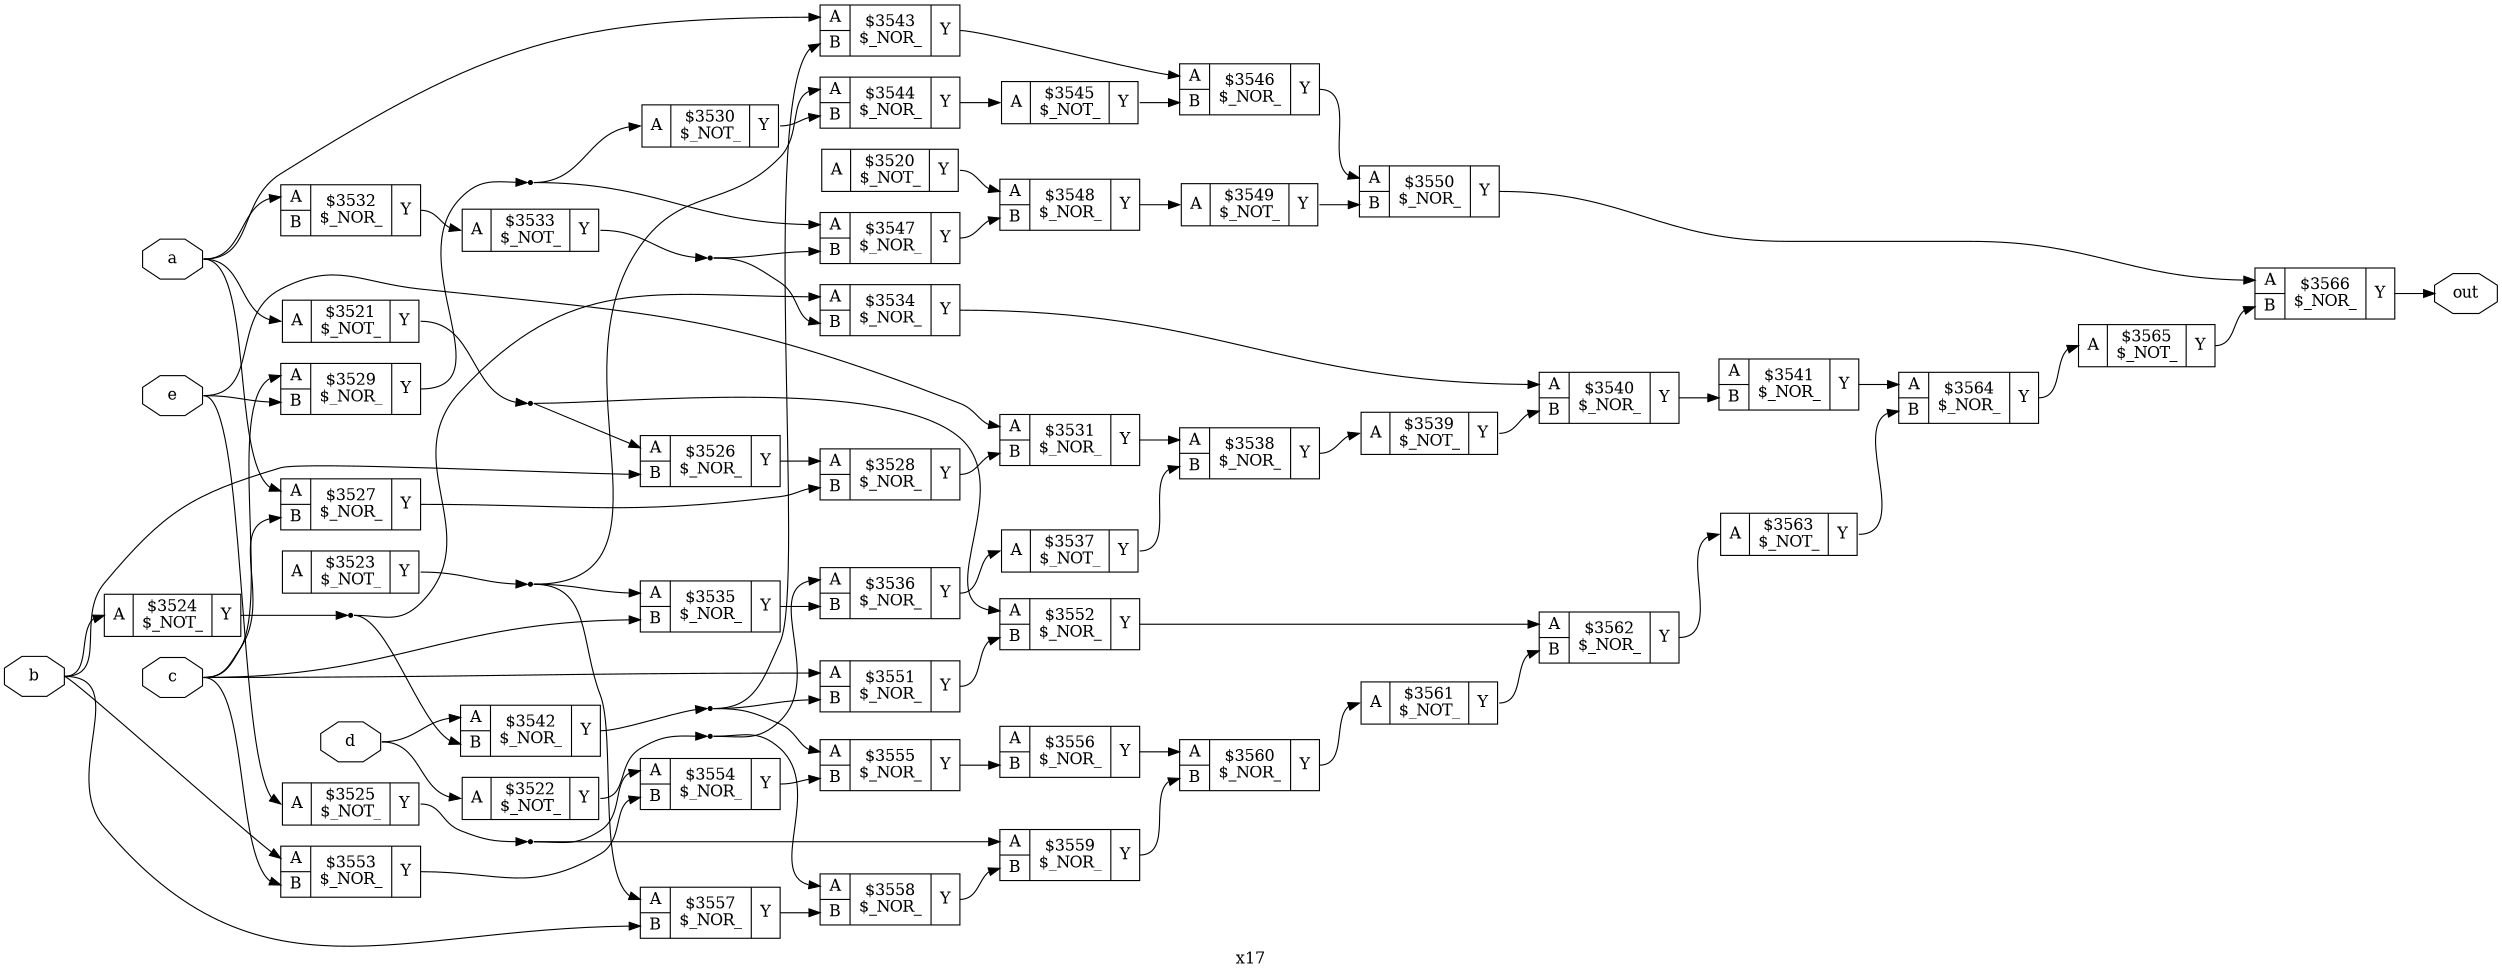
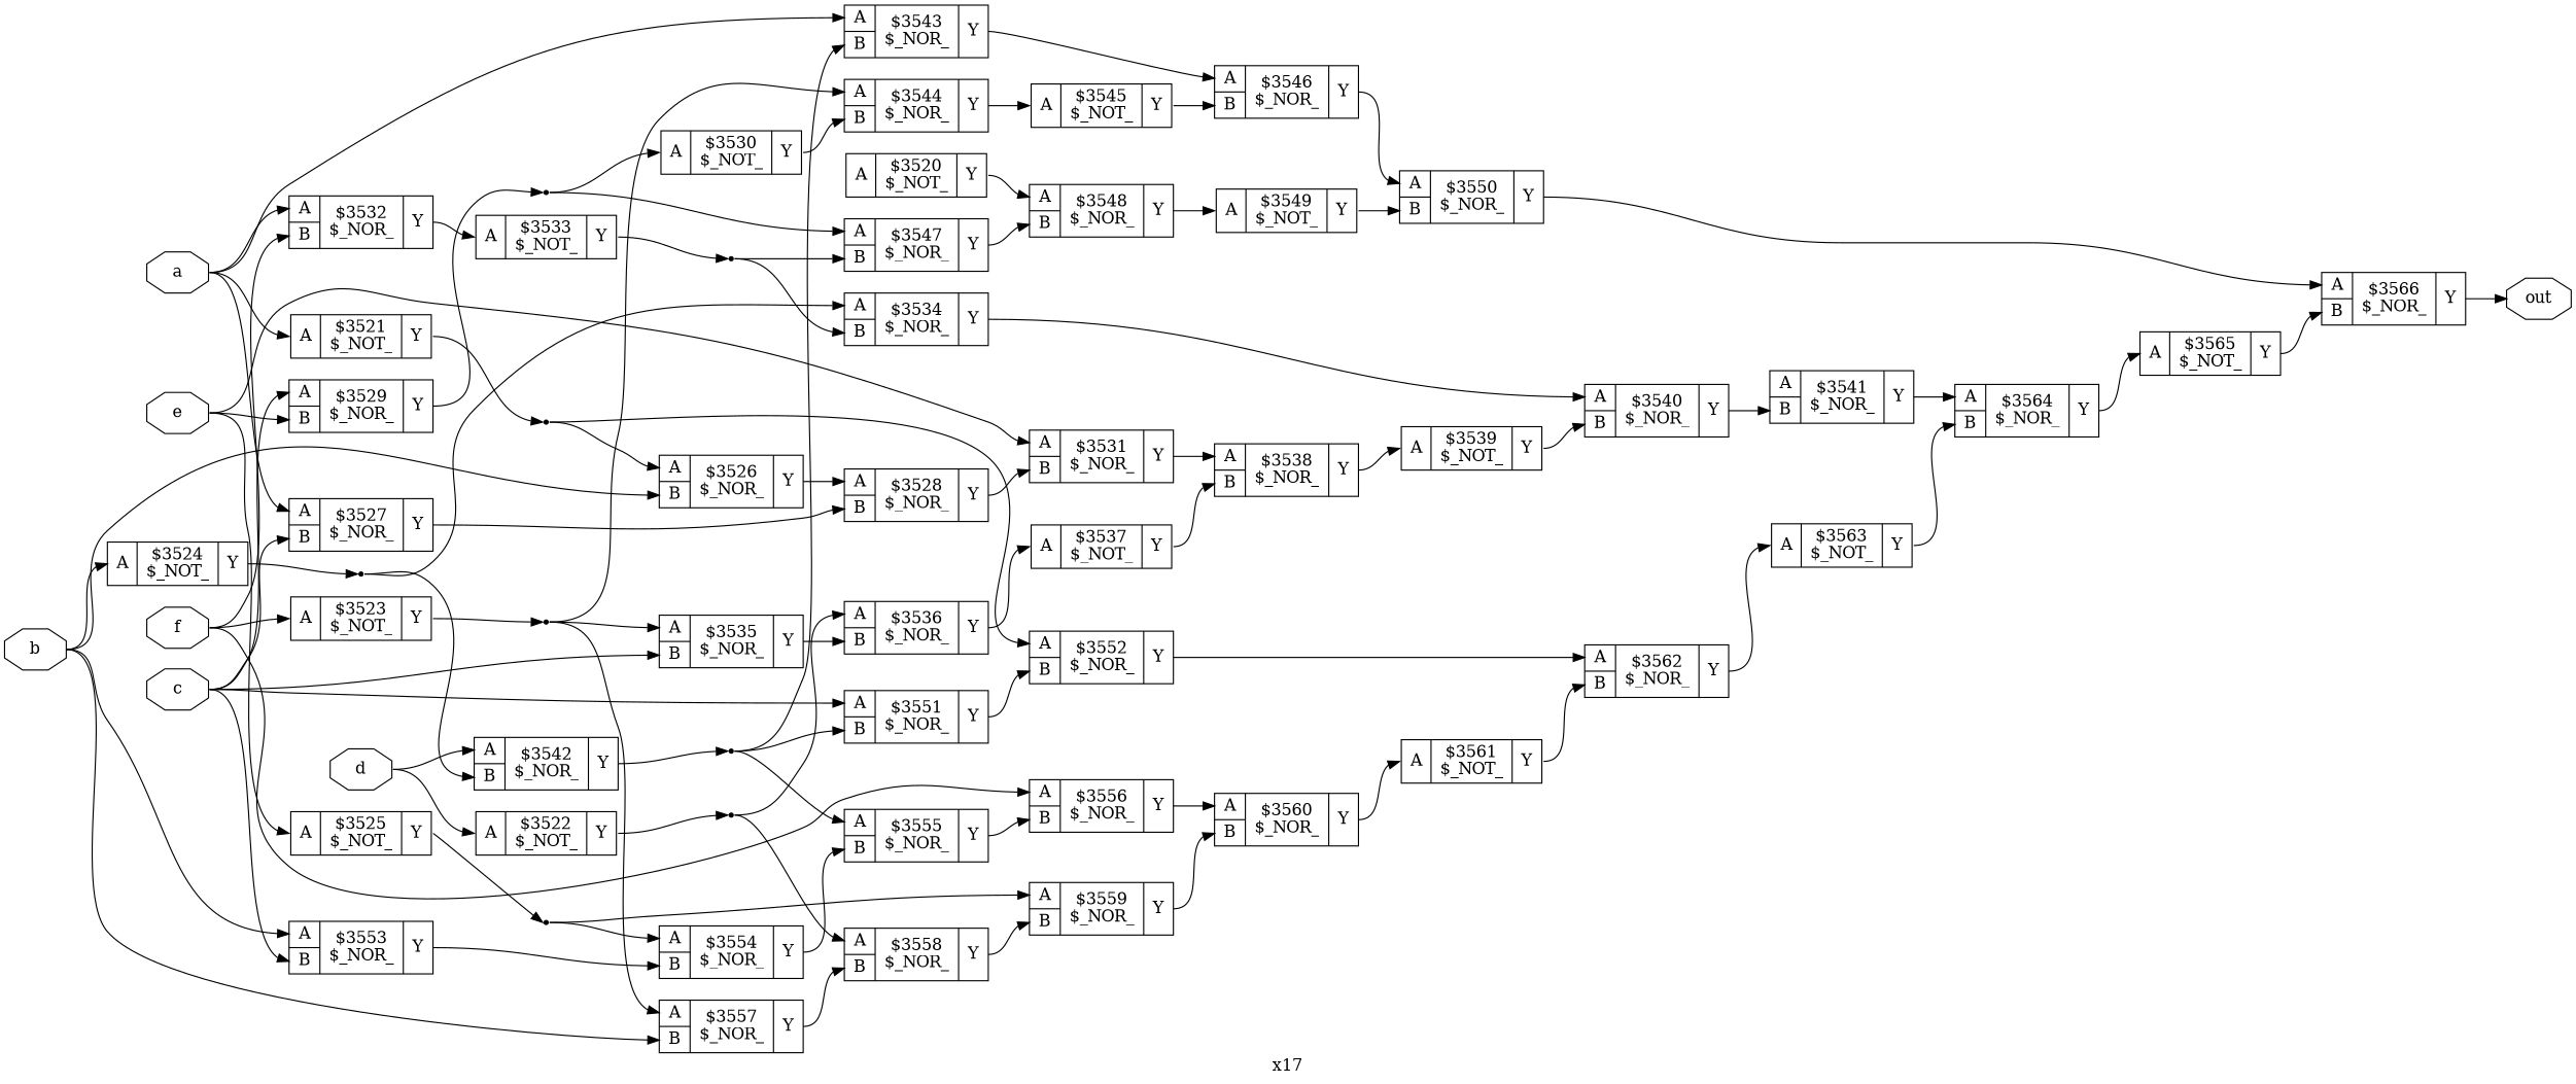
  digraph {
    label=x17
    rankdir=LR
    remincross=true
    node [shape=record]
    edge [color=black headport="p55:w" tailport="p56:e"]
    n47 [color=black fontcolor=black label=a shape=octagon]
    c58 [label="{{<p55> A}|$3521\n$_NOT_|{<p56> Y}}"]
    c65 [label="{{<p55> A|<p63> B}|$3527\n$_NOR_|{<p56> Y}}"]
    c70 [label="{{<p55> A|<p63> B}|$3532\n$_NOR_|{<p56> Y}}"]
    c81 [label="{{<p55> A|<p63> B}|$3543\n$_NOR_|{<p56> Y}}"]
    n1 [shape=point]
    c66 [label="{{<p55> A|<p63> B}|$3528\n$_NOR_|{<p56> Y}}"]
    c71 [label="{{<p55> A}|$3533\n$_NOT_|{<p56> Y}}"]
    c84 [label="{{<p55> A|<p63> B}|$3546\n$_NOR_|{<p56> Y}}"]
    n48 [color=black fontcolor=black label=b shape=octagon]
    c61 [label="{{<p55> A}|$3524\n$_NOT_|{<p56> Y}}"]
    c64 [label="{{<p55> A|<p63> B}|$3526\n$_NOR_|{<p56> Y}}"]
    c91 [label="{{<p55> A|<p63> B}|$3553\n$_NOR_|{<p56> Y}}"]
    c95 [label="{{<p55> A|<p63> B}|$3557\n$_NOR_|{<p56> Y}}"]
    n4 [shape=point]
    c92 [label="{{<p55> A|<p63> B}|$3554\n$_NOR_|{<p56> Y}}"]
    c96 [label="{{<p55> A|<p63> B}|$3558\n$_NOR_|{<p56> Y}}"]
    n49 [color=black fontcolor=black label=c shape=octagon]
    c67 [label="{{<p55> A|<p63> B}|$3529\n$_NOR_|{<p56> Y}}"]
    c73 [label="{{<p55> A|<p63> B}|$3535\n$_NOR_|{<p56> Y}}"]
    c89 [label="{{<p55> A|<p63> B}|$3551\n$_NOR_|{<p56> Y}}"]
    n9 [shape=point]
    c74 [label="{{<p55> A|<p63> B}|$3536\n$_NOR_|{<p56> Y}}"]
    c90 [label="{{<p55> A|<p63> B}|$3552\n$_NOR_|{<p56> Y}}"]
    n50 [color=black fontcolor=black label=d shape=octagon]
    c59 [label="{{<p55> A}|$3522\n$_NOT_|{<p56> Y}}"]
    c80 [label="{{<p55> A|<p63> B}|$3542\n$_NOR_|{<p56> Y}}"]
    n2 [shape=point]
    n22 [shape=point]
    n51 [color=black fontcolor=black label=e shape=octagon]
    c62 [label="{{<p55> A}|$3525\n$_NOT_|{<p56> Y}}"]
    c69 [label="{{<p55> A|<p63> B}|$3531\n$_NOR_|{<p56> Y}}"]
    n5 [shape=point]
    c76 [label="{{<p55> A|<p63> B}|$3538\n$_NOR_|{<p56> Y}}"]
+   n52 [color=black fontcolor=black label=f shape=octagon]
    c60 [label="{{<p55> A}|$3523\n$_NOT_|{<p56> Y}}"]
    c94 [label="{{<p55> A|<p63> B}|$3556\n$_NOR_|{<p56> Y}}"]
    n3 [shape=point]
    c98 [label="{{<p55> A|<p63> B}|$3560\n$_NOR_|{<p56> Y}}"]
    c57 [label="{{<p55> A}|$3520\n$_NOT_|{<p56> Y}}"]
    c86 [label="{{<p55> A|<p63> B}|$3548\n$_NOR_|{<p56> Y}}"]
    c79 [label="{{<p55> A|<p63> B}|$3541\n$_NOR_|{<p56> Y}}"]
    c102 [label="{{<p55> A|<p63> B}|$3564\n$_NOR_|{<p56> Y}}"]
    n54 [color=black fontcolor=black label=out shape=octagon]
    c87 [label="{{<p55> A}|$3549\n$_NOT_|{<p56> Y}}"]
    c82 [label="{{<p55> A|<p63> B}|$3544\n$_NOR_|{<p56> Y}}"]
    c72 [label="{{<p55> A|<p63> B}|$3534\n$_NOR_|{<p56> Y}}"]
    c97 [label="{{<p55> A|<p63> B}|$3559\n$_NOR_|{<p56> Y}}"]
    c68 [label="{{<p55> A}|$3530\n$_NOT_|{<p56> Y}}"]
    c85 [label="{{<p55> A|<p63> B}|$3547\n$_NOR_|{<p56> Y}}"]
    c83 [label="{{<p55> A}|$3545\n$_NOT_|{<p56> Y}}"]
    c77 [label="{{<p55> A}|$3539\n$_NOT_|{<p56> Y}}"]
    n13 [shape=point]
    c78 [label="{{<p55> A|<p63> B}|$3540\n$_NOR_|{<p56> Y}}"]
    c75 [label="{{<p55> A}|$3537\n$_NOT_|{<p56> Y}}"]
    c103 [label="{{<p55> A}|$3565\n$_NOT_|{<p56> Y}}"]
    c93 [label="{{<p55> A|<p63> B}|$3555\n$_NOR_|{<p56> Y}}"]
    c88 [label="{{<p55> A|<p63> B}|$3550\n$_NOR_|{<p56> Y}}"]
    c104 [label="{{<p55> A|<p63> B}|$3566\n$_NOR_|{<p56> Y}}"]
    c100 [label="{{<p55> A|<p63> B}|$3562\n$_NOR_|{<p56> Y}}"]
    c101 [label="{{<p55> A}|$3563\n$_NOT_|{<p56> Y}}"]
    c99 [label="{{<p55> A}|$3561\n$_NOT_|{<p56> Y}}"]
    n47 -> c58 [tailport=e]
    n47 -> c65 [tailport=e]
    n47 -> c70 [tailport=e]
    n47 -> c81 [tailport=e]
    c58 -> n1 [headport=w]
    c65 -> c66 [headport="p63:w"]
    c70 -> c71
    c81 -> c84
    n1 -> c64 [tailport=e]
    n1 -> c90 [tailport=e]
    c66 -> c69 [headport="p63:w"]
    c71 -> n13 [headport=w]
    c84 -> c88
    n48 -> c61 [tailport=e]
    n48 -> c64 [headport="p63:w" tailport=e]
    n48 -> c91 [tailport=e]
    n48 -> c95 [headport="p63:w" tailport=e]
    c61 -> n4 [headport=w]
    c64 -> c66
    c91 -> c92 [headport="p63:w"]
    c95 -> c96 [headport="p63:w"]
    n4 -> c80 [headport="p63:w" tailport=e]
    n4 -> c72 [tailport=e]
    c92 -> c93 [headport="p63:w"]
    c96 -> c97 [headport="p63:w"]
    n49 -> c65 [headport="p63:w" tailport=e]
    n49 -> c91 [headport="p63:w" tailport=e]
    n49 -> c67 [tailport=e]
    n49 -> c73 [headport="p63:w" tailport=e]
    n49 -> c89 [tailport=e]
    c67 -> n9 [headport=w]
    c73 -> c74 [headport="p63:w"]
    c89 -> c90 [headport="p63:w"]
    n9 -> c68 [tailport=e]
    n9 -> c85 [tailport=e]
    c74 -> c75
    c90 -> c100
    n50 -> c59 [tailport=e]
    n50 -> c80 [tailport=e]
    c59 -> n2 [headport=w]
    c80 -> n22 [headport=w]
    n2 -> c96 [tailport=e]
    n2 -> c74 [tailport=e]
    n22 -> c81 [headport="p63:w" tailport=e]
    n22 -> c89 [headport="p63:w" tailport=e]
    n22 -> c93 [tailport=e]
    n51 -> c67 [headport="p63:w" tailport=e]
    n51 -> c62 [tailport=e]
    n51 -> c69 [tailport=e]
    c62 -> n5 [headport=w]
    c69 -> c76
    n5 -> c92 [tailport=e]
    n5 -> c97 [tailport=e]
    c76 -> c77
+   n52 -> c70 [headport="p63:w" tailport=e]
+   n52 -> c60 [tailport=e]
+   n52 -> c94 [tailport=e]
    c60 -> n3 [headport=w]
    c94 -> c98
    n3 -> c95 [tailport=e]
    n3 -> c73 [tailport=e]
    n3 -> c82 [tailport=e]
    c98 -> c99
    c57 -> c86
    c86 -> c87
    c79 -> c102
    c102 -> c103
    c87 -> c88 [headport="p63:w"]
    c82 -> c83
    c72 -> c78
    c97 -> c98 [headport="p63:w"]
    c68 -> c82 [headport="p63:w"]
    c85 -> c86 [headport="p63:w"]
    c83 -> c84 [headport="p63:w"]
    c77 -> c78 [headport="p63:w"]
    n13 -> c72 [headport="p63:w" tailport=e]
    n13 -> c85 [headport="p63:w" tailport=e]
    c78 -> c79 [headport="p63:w"]
    c75 -> c76 [headport="p63:w"]
    c103 -> c104 [headport="p63:w"]
    c93 -> c94 [headport="p63:w"]
    c88 -> c104
    c104 -> n54 [headport=w]
    c100 -> c101
    c101 -> c102 [headport="p63:w"]
    c99 -> c100 [headport="p63:w"]
  }
